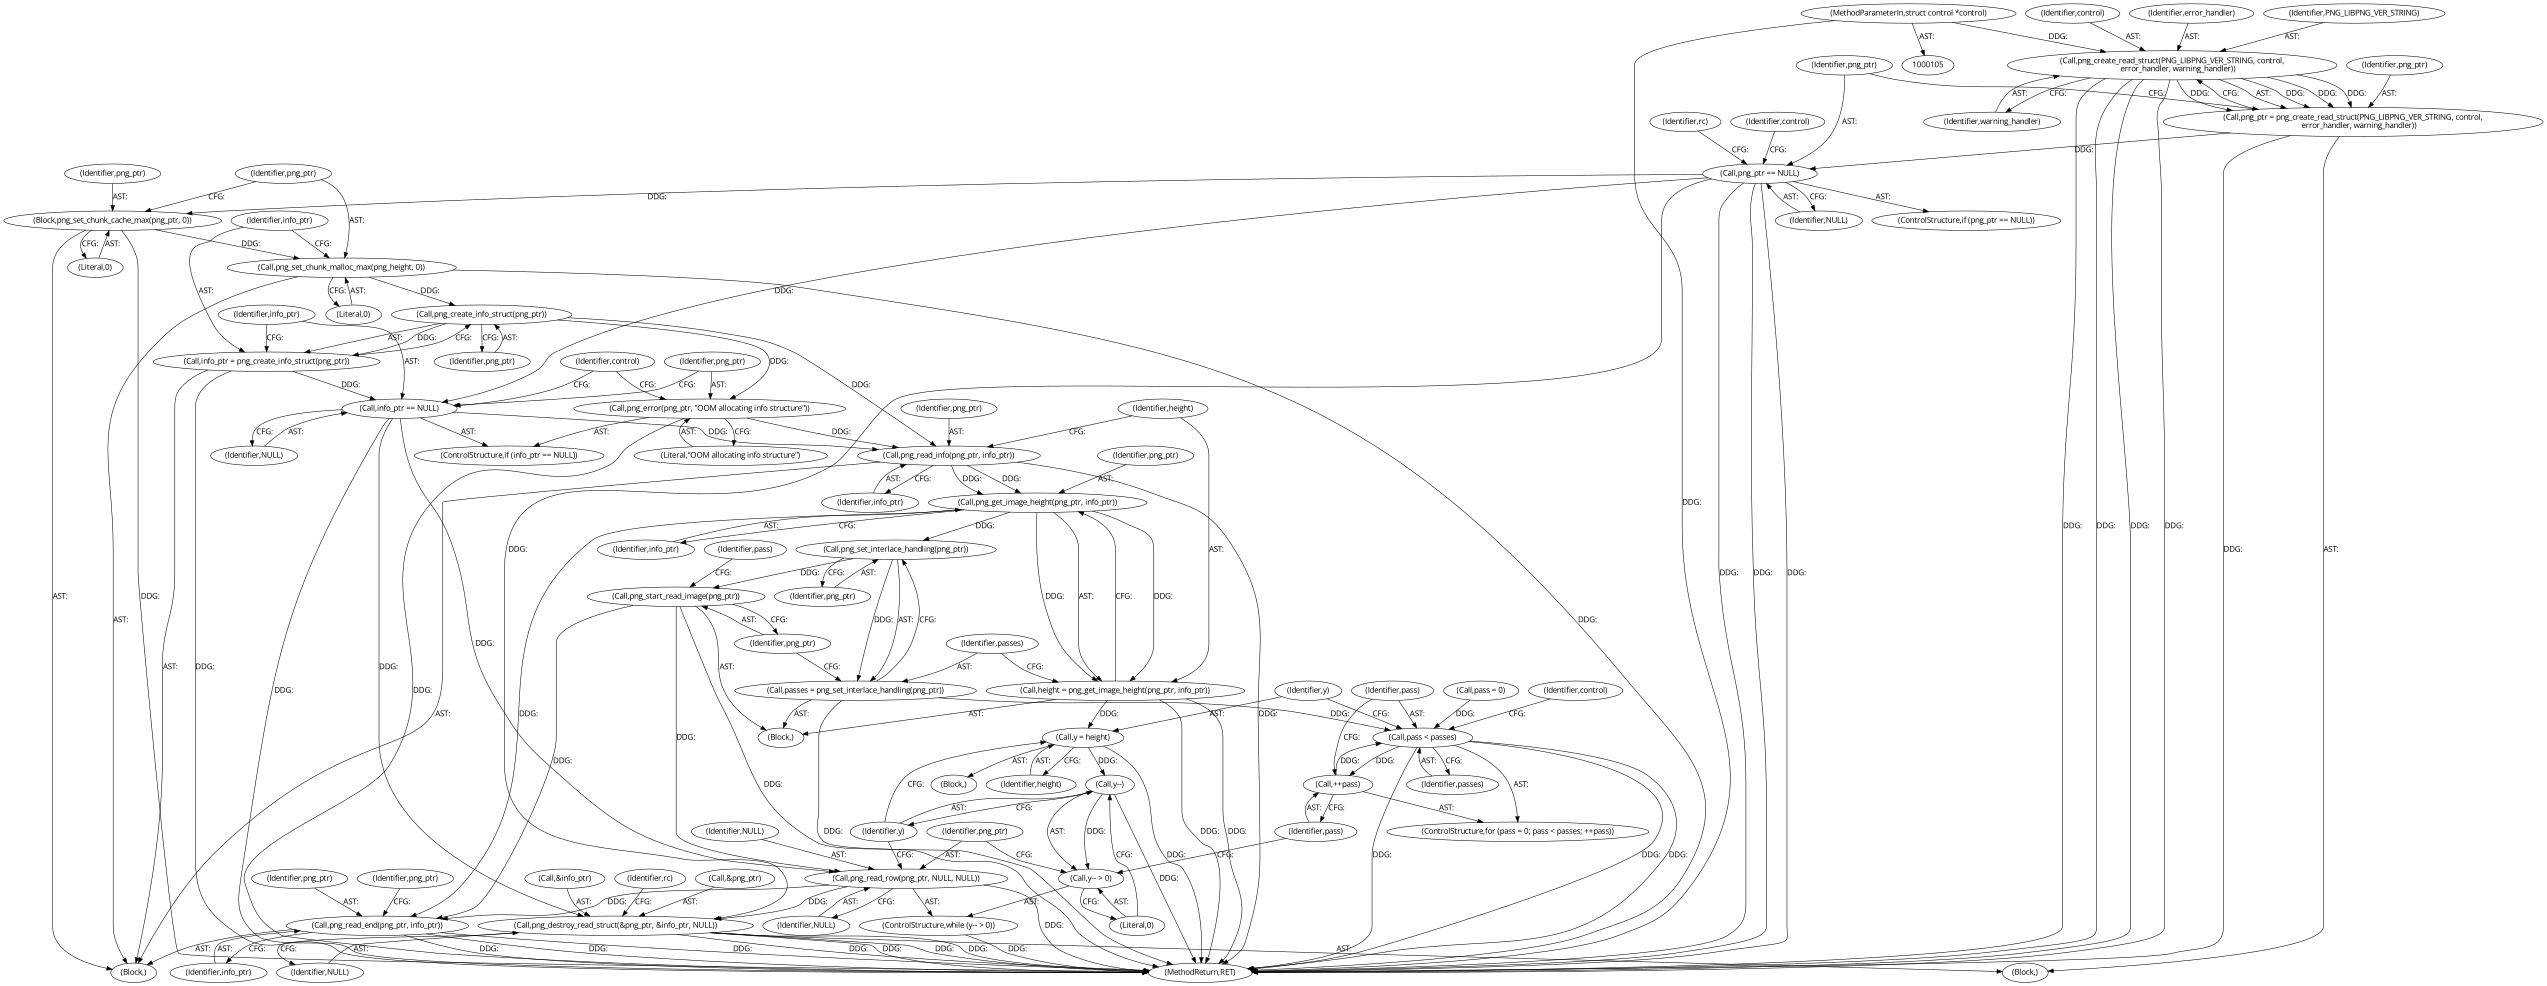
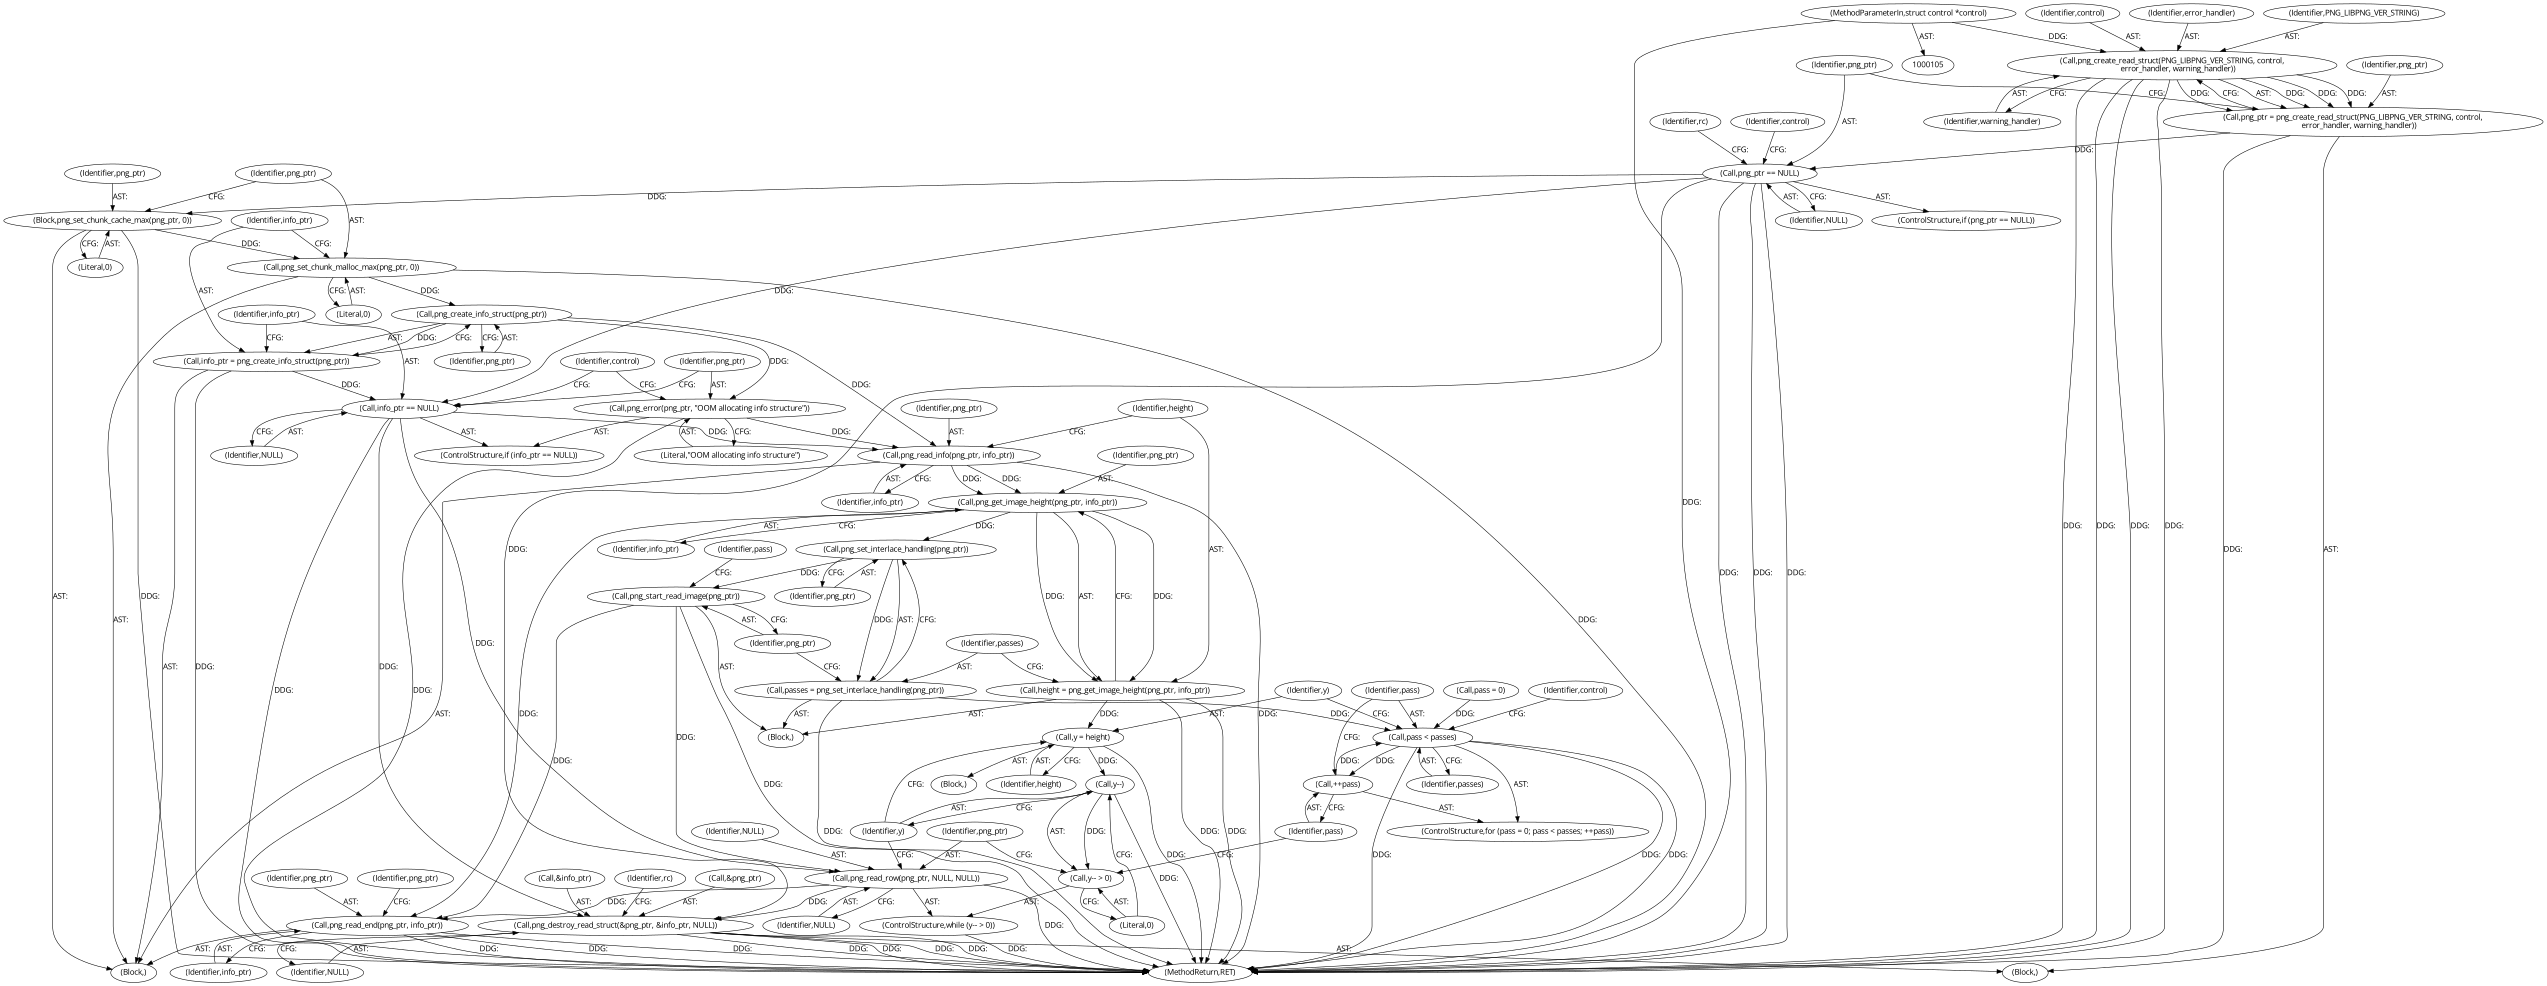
  digraph {
    fontname="Open Sans"
    node [fontname="Open Sans"]
    edge [fontname="Open Sans"]
    n1 [label="(Call,png_create_read_struct(PNG_LIBPNG_VER_STRING, control,\n      error_handler, warning_handler))"]
    n2 [label="(Call,png_ptr = png_create_read_struct(PNG_LIBPNG_VER_STRING, control,\n      error_handler, warning_handler))"]
    n3 [label="(Identifier,warning_handler)"]
    n4 [label="(MethodReturn,RET)"]
    n5 [label="(Call,png_ptr == NULL)"]
    n6 [label="(Block,)"]
    n7 [label="(MethodParameterIn,struct control *control)"]
    1000105
    n9 [label="(Block,png_set_chunk_cache_max(png_ptr, 0))"]
    n10 [label="(Call,info_ptr == NULL)"]
    n11 [label="(Call,png_destroy_read_struct(&png_ptr, &info_ptr, NULL))"]
    n12 [label="(Identifier,NULL)"]
    n13 [label="(ControlStructure,if (png_ptr == NULL))"]
-   n14 [label="(Call,png_set_chunk_malloc_max(png_height, 0))"]
+   n14 [label="(Call,png_set_chunk_malloc_max(png_ptr, 0))"]
    n15 [label="(Literal,0)"]
    n16 [label="(Block,)"]
    n17 [label="(Call,png_read_info(png_ptr, info_ptr))"]
    n18 [label="(Call,png_read_row(png_ptr, NULL, NULL))"]
    n19 [label="(ControlStructure,if (info_ptr == NULL))"]
    n20 [label="(Identifier,NULL)"]
    n21 [label="(Identifier,NULL)"]
    n22 [label="(Call,png_create_info_struct(png_ptr))"]
    n23 [label="(Literal,0)"]
    n24 [label="(Call,info_ptr = png_create_info_struct(png_ptr))"]
    n25 [label="(Call,png_error(png_ptr, \"OOM allocating info structure\"))"]
    n26 [label="(Identifier,png_ptr)"]
    n27 [label="(Call,png_get_image_height(png_ptr, info_ptr))"]
    n28 [label="(Identifier,info_ptr)"]
    n29 [label="(Literal,\"OOM allocating info structure\")"]
    n30 [label="(Call,png_read_end(png_ptr, info_ptr))"]
    n31 [label="(ControlStructure,while (y-- > 0))"]
    n32 [label="(Identifier,NULL)"]
    n33 [label="(Call,height = png_get_image_height(png_ptr, info_ptr))"]
    n34 [label="(Call,png_set_interlace_handling(png_ptr))"]
    n35 [label="(Identifier,info_ptr)"]
    n36 [label="(Call,y = height)"]
    n37 [label="(Block,)"]
    n38 [label="(Call,passes = png_set_interlace_handling(png_ptr))"]
    n39 [label="(Call,png_start_read_image(png_ptr))"]
    n40 [label="(Identifier,png_ptr)"]
    n41 [label="(Identifier,info_ptr)"]
    n42 [label="(Call,y--)"]
    n43 [label="(Identifier,height)"]
    n44 [label="(Block,)"]
    n45 [label="(Call,y-- > 0)"]
    n46 [label="(Identifier,y)"]
    n47 [label="(Literal,0)"]
    n48 [label="(Call,pass < passes)"]
    n49 [label="(Identifier,png_ptr)"]
    n50 [label="(Call,++pass)"]
    n51 [label="(Identifier,passes)"]
    n52 [label="(ControlStructure,for (pass = 0; pass < passes; ++pass))"]
    n53 [label="(Identifier,pass)"]
    n54 [label="(Call,&png_ptr)"]
    n55 [label="(Identifier,png_ptr)"]
    n56 [label="(Identifier,info_ptr)"]
    n57 [label="(Identifier,png_ptr)"]
    n58 [label="(Identifier,png_ptr)"]
    n59 [label="(Identifier,rc)"]
    n60 [label="(Identifier,png_ptr)"]
    n61 [label="(Identifier,NULL)"]
    n62 [label="(Identifier,png_ptr)"]
    n63 [label="(Identifier,PNG_LIBPNG_VER_STRING)"]
    n64 [label="(Identifier,png_ptr)"]
    n65 [label="(Identifier,control)"]
    n66 [label="(Call,pass = 0)"]
    n67 [label="(Identifier,control)"]
    n68 [label="(Call,&info_ptr)"]
    n69 [label="(Identifier,y)"]
    n70 [label="(Identifier,png_ptr)"]
    n71 [label="(Identifier,height)"]
    n72 [label="(Identifier,rc)"]
    n73 [label="(Identifier,info_ptr)"]
    n74 [label="(Identifier,pass)"]
    n75 [label="(Identifier,control)"]
    n76 [label="(Identifier,pass)"]
    n77 [label="(Identifier,png_ptr)"]
    n78 [label="(Identifier,passes)"]
    n79 [label="(Identifier,png_ptr)"]
    n80 [label="(Identifier,error_handler)"]
    n81 [label="(Identifier,control)"]
    n82 [label="(Identifier,png_ptr)"]
    n1 -> n2 [label="AST: "]
    n1 -> n2 [label="DDG: "]
    n1 -> n2 [label="DDG: "]
    n1 -> n2 [label="DDG: "]
    n1 -> n2 [label="DDG: "]
    n1 -> n3 [label="CFG: "]
    n1 -> n4 [label="DDG: "]
    n1 -> n4 [label="DDG: "]
    n1 -> n4 [label="DDG: "]
    n1 -> n4 [label="DDG: "]
    n2 -> n1 [label="CFG: "]
    n2 -> n4 [label="DDG: "]
    n2 -> n5 [label="DDG: "]
    n2 -> n6 [label="AST: "]
    n3 -> n1 [label="AST: "]
    n5 -> n4 [label="DDG: "]
    n5 -> n4 [label="DDG: "]
    n5 -> n4 [label="DDG: "]
    n5 -> n9 [label="DDG: "]
    n5 -> n10 [label="DDG: "]
    n5 -> n11 [label="DDG: "]
    n5 -> n12 [label="CFG: "]
    n5 -> n13 [label="AST: "]
    n7 -> n1 [label="DDG: "]
    n7 -> n4 [label="DDG: "]
    n7 -> 1000105 [label="AST: "]
    n9 -> n4 [label="DDG: "]
    n9 -> n14 [label="DDG: "]
    n9 -> n15 [label="CFG: "]
    n9 -> n16 [label="AST: "]
    n10 -> n4 [label="DDG: "]
    n10 -> n11 [label="DDG: "]
    n10 -> n17 [label="DDG: "]
    n10 -> n18 [label="DDG: "]
    n10 -> n19 [label="AST: "]
    n10 -> n20 [label="CFG: "]
    n11 -> n4 [label="DDG: "]
    n11 -> n4 [label="DDG: "]
    n11 -> n4 [label="DDG: "]
    n11 -> n4 [label="DDG: "]
    n11 -> n6 [label="AST: "]
    n11 -> n21 [label="CFG: "]
    n12 -> n5 [label="AST: "]
    n14 -> n4 [label="DDG: "]
    n14 -> n16 [label="AST: "]
    n14 -> n22 [label="DDG: "]
    n14 -> n23 [label="CFG: "]
    n15 -> n9 [label="AST: "]
    n17 -> n4 [label="DDG: "]
    n17 -> n16 [label="AST: "]
    n17 -> n27 [label="DDG: "]
    n17 -> n27 [label="DDG: "]
    n17 -> n28 [label="CFG: "]
    n18 -> n4 [label="DDG: "]
    n18 -> n11 [label="DDG: "]
    n18 -> n30 [label="DDG: "]
    n18 -> n31 [label="AST: "]
    n18 -> n32 [label="CFG: "]
    n20 -> n10 [label="AST: "]
    n21 -> n11 [label="AST: "]
    n22 -> n17 [label="DDG: "]
    n22 -> n24 [label="AST: "]
    n22 -> n24 [label="DDG: "]
    n22 -> n25 [label="DDG: "]
    n22 -> n26 [label="CFG: "]
    n23 -> n14 [label="AST: "]
    n24 -> n4 [label="DDG: "]
    n24 -> n10 [label="DDG: "]
    n24 -> n16 [label="AST: "]
    n24 -> n22 [label="CFG: "]
    n25 -> n4 [label="DDG: "]
    n25 -> n17 [label="DDG: "]
    n25 -> n19 [label="AST: "]
    n25 -> n29 [label="CFG: "]
    n26 -> n22 [label="AST: "]
    n27 -> n30 [label="DDG: "]
    n27 -> n33 [label="AST: "]
    n27 -> n33 [label="DDG: "]
    n27 -> n33 [label="DDG: "]
    n27 -> n34 [label="DDG: "]
    n27 -> n35 [label="CFG: "]
    n28 -> n17 [label="AST: "]
    n29 -> n25 [label="AST: "]
    n30 -> n4 [label="DDG: "]
    n30 -> n4 [label="DDG: "]
    n30 -> n4 [label="DDG: "]
    n30 -> n16 [label="AST: "]
    n30 -> n41 [label="CFG: "]
    n31 -> n4 [label="DDG: "]
    n32 -> n18 [label="AST: "]
    n33 -> n4 [label="DDG: "]
    n33 -> n4 [label="DDG: "]
    n33 -> n27 [label="CFG: "]
    n33 -> n36 [label="DDG: "]
    n33 -> n37 [label="AST: "]
    n34 -> n38 [label="AST: "]
    n34 -> n38 [label="DDG: "]
    n34 -> n39 [label="DDG: "]
    n34 -> n40 [label="CFG: "]
    n35 -> n27 [label="AST: "]
    n36 -> n4 [label="DDG: "]
    n36 -> n42 [label="DDG: "]
    n36 -> n43 [label="CFG: "]
    n36 -> n44 [label="AST: "]
    n38 -> n4 [label="DDG: "]
    n38 -> n34 [label="CFG: "]
    n38 -> n37 [label="AST: "]
    n38 -> n48 [label="DDG: "]
    n39 -> n4 [label="DDG: "]
    n39 -> n18 [label="DDG: "]
    n39 -> n30 [label="DDG: "]
    n39 -> n37 [label="AST: "]
    n39 -> n49 [label="CFG: "]
    n40 -> n34 [label="AST: "]
    n41 -> n30 [label="AST: "]
    n42 -> n4 [label="DDG: "]
    n42 -> n45 [label="AST: "]
    n42 -> n45 [label="DDG: "]
    n42 -> n46 [label="CFG: "]
    n43 -> n36 [label="AST: "]
    n45 -> n31 [label="AST: "]
    n45 -> n47 [label="CFG: "]
    n46 -> n18 [label="CFG: "]
    n46 -> n36 [label="CFG: "]
    n46 -> n42 [label="AST: "]
    n47 -> n42 [label="CFG: "]
    n47 -> n45 [label="AST: "]
    n48 -> n4 [label="DDG: "]
    n48 -> n4 [label="DDG: "]
    n48 -> n4 [label="DDG: "]
    n48 -> n50 [label="DDG: "]
    n48 -> n51 [label="CFG: "]
    n48 -> n52 [label="AST: "]
    n49 -> n38 [label="CFG: "]
    n49 -> n39 [label="AST: "]
    n50 -> n48 [label="DDG: "]
    n50 -> n52 [label="AST: "]
    n50 -> n53 [label="CFG: "]
    n51 -> n48 [label="AST: "]
    n53 -> n45 [label="CFG: "]
    n53 -> n50 [label="AST: "]
    n54 -> n11 [label="AST: "]
    n55 -> n9 [label="AST: "]
    n56 -> n10 [label="AST: "]
    n56 -> n24 [label="CFG: "]
    n57 -> n9 [label="CFG: "]
    n57 -> n14 [label="AST: "]
    n58 -> n17 [label="AST: "]
    n59 -> n5 [label="CFG: "]
    n60 -> n10 [label="CFG: "]
    n60 -> n25 [label="AST: "]
    n61 -> n18 [label="AST: "]
    n62 -> n2 [label="CFG: "]
    n62 -> n5 [label="AST: "]
    n63 -> n1 [label="AST: "]
    n64 -> n27 [label="AST: "]
    n65 -> n10 [label="CFG: "]
    n65 -> n25 [label="CFG: "]
    n66 -> n48 [label="DDG: "]
    n67 -> n48 [label="CFG: "]
    n68 -> n11 [label="AST: "]
    n69 -> n36 [label="AST: "]
    n69 -> n48 [label="CFG: "]
    n70 -> n2 [label="AST: "]
    n71 -> n17 [label="CFG: "]
    n71 -> n33 [label="AST: "]
    n72 -> n11 [label="CFG: "]
    n73 -> n14 [label="CFG: "]
    n73 -> n24 [label="AST: "]
    n74 -> n48 [label="AST: "]
    n74 -> n50 [label="CFG: "]
    n75 -> n1 [label="AST: "]
    n76 -> n39 [label="CFG: "]
    n77 -> n30 [label="AST: "]
    n78 -> n33 [label="CFG: "]
    n78 -> n38 [label="AST: "]
    n79 -> n30 [label="CFG: "]
    n80 -> n1 [label="AST: "]
    n81 -> n5 [label="CFG: "]
    n82 -> n18 [label="AST: "]
    n82 -> n45 [label="CFG: "]
  }
